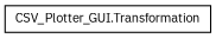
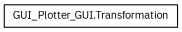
  digraph {
    rankdir=TB
    fontname="IBM Plex Sans"
-   n1 [color=black fillcolor=white fontname="IBM Plex Sans" fontsize=10 height=0.2 label="CSV_Plotter_GUI.Transformation" shape=record style=filled width=0.4]
+   n1 [color=black fillcolor=white fontname="IBM Plex Sans" fontsize=10 height=0.2 label="GUI_Plotter_GUI.Transformation" shape=record style=filled width=0.4]
  }
